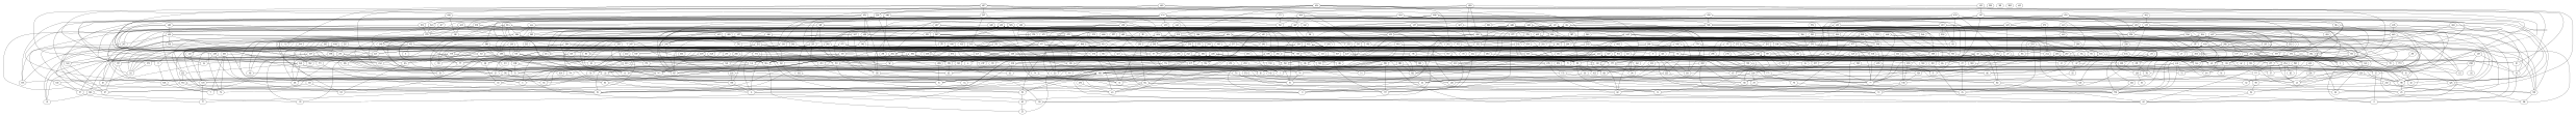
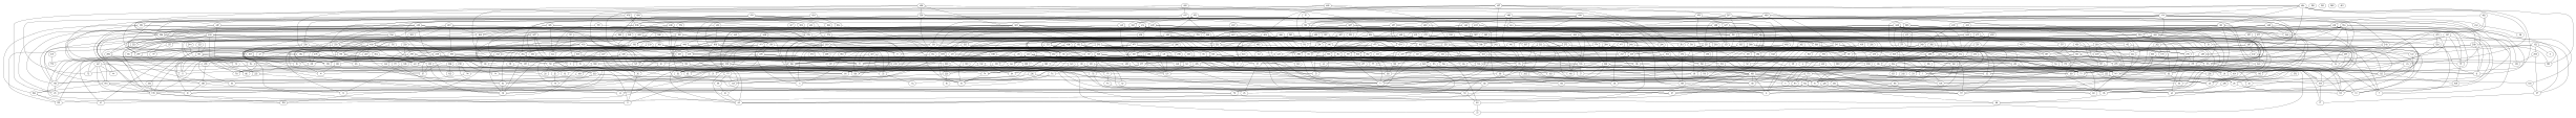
  graph {
    fontname=Montserrat
    node [fontname=Montserrat]
    edge [fontname=Montserrat]
    2
    0
    24
    13
    26
    19
    27
    25
    30
    18
    31
    36
    37
    17
    49
    16
    54
    53
    55
    29
    59
    40
    60
    33
    65
    66
    3
    32
    70
    71
    6
    23
    73
    74
    61
    76
    10
    77
    39
    56
    80
    81
    15
    22
    85
    11
    87
    4
    88
    14
    90
    91
    46
    92
    96
    1
    68
    99
    100
    102
    106
    57
    89
    108
    7
    109
    111
    112
    113
    114
    75
    115
    12
    103
    116
    21
    118
    119
    79
    120
    94
    122
    124
    101
    125
    43
    126
    127
    129
    95
    130
    131
    93
    132
    64
    133
    97
    135
    134
    137
    86
    138
    139
    140
    141
    51
    107
    142
    82
    143
    144
    145
    104
    146
    62
    147
    148
    150
    63
    152
    153
    154
    117
    155
    34
    42
    156
    157
    158
    8
    161
    162
    163
    159
    164
    165
    167
    168
    38
    58
    169
    171
    172
    173
    174
    175
    176
    136
    178
    180
    181
    151
    183
    184
    185
    166
    186
    41
    123
    187
    188
    258
    190
    191
    20
    192
    193
    194
    195
    98
    196
    84
    197
    198
    199
    200
    128
    201
    179
    202
    203
    205
    206
    189
    207
    208
    72
    209
    210
    211
    212
    149
    213
    214
    215
    216
    217
    218
    219
    220
    50
    221
    222
    223
    48
    67
    224
    225
    226
    35
    227
    228
    229
    230
    231
    78
    232
    233
    234
    235
    236
    238
    239
    240
    241
    242
    28
    243
    245
    246
    247
    248
    249
    250
    251
    252
    253
    45
    254
    83
    255
    257
    237
    259
    260
    261
    262
    170
    263
    264
    265
    266
    267
    268
    105
    269
    9
    270
    271
    272
    273
    274
    275
    276
    277
    278
    279
    280
    281
    282
    52
    283
    284
    285
    286
    287
    288
    289
    290
    291
    292
-   293
    294
    295
    296
    297
    298
    160
    299
    300
    244
    301
    302
    303
    304
    305
    306
    307
    308
    182
    309
    310
    311
    312
    313
    314
    315
    316
    317
    318
    319
    320
    321
    322
    323
    324
    325
    326
    327
    328
    47
    329
    330
    331
    333
    334
    335
    336
    337
    338
    339
    340
    341
    342
    343
    344
    345
    347
    348
    121
    349
    350
    351
    352
    354
    346
    355
    356
    357
    358
-   359
    360
    361
    362
    363
    364
    365
    366
    367
    368
    369
    370
    371
    372
    373
    374
    375
    376
    377
    378
    379
    380
    381
    382
    383
    384
    385
    386
    387
    388
    389
    390
    391
    256
    392
    353
    393
    394
    395
    396
    332
    397
    398
    399
    69
    400
    401
    402
    403
    404
    110
    405
    406
    177
    407
    408
    409
    410
    411
    412
    413
    414
    415
    416
    417
    418
    419
    420
    421
    422
    423
    424
    425
    426
    427
    428
    429
    430
    431
    432
    5
    433
    434
    435
    436
    437
    438
    439
    440
    441
    44
    442
    443
    444
    445
    446
    447
    448
    449
    450
    451
    452
    453
    454
    455
    456
    457
    458
    459
    460
    461
    462
    463
    464
    465
    466
    467
    468
    469
    470
    471
    472
    473
    474
    475
    476
    477
    478
    479
    480
    481
    482
    483
    484
    485
    486
    487
    488
    489
    490
    491
    492
    493
    494
    495
    496
    497
    498
    499
    2 -- 0
    24 -- 13
    26 -- 19
    27 -- 25
    30 -- 18
    31 -- 0
    36 -- 0
    37 -- 17
    49 -- 16
    54 -- 53
    55 -- 29
    59 -- 40
    60 -- 33
    65 -- 30
    66 -- 3
    66 -- 32
    70 -- 40
    71 -- 6
    71 -- 23
    73 -- 25
    74 -- 61
    76 -- 61
    76 -- 10
    77 -- 39
    77 -- 56
    80 -- 40
    81 -- 15
    81 -- 22
    85 -- 11
    87 -- 4
    88 -- 14
    90 -- 36
    91 -- 46
    92 -- 53
    96 -- 1
    96 -- 68
    99 -- 59
    100 -- 37
    102 -- 26
    102 -- 40
    106 -- 16
    106 -- 57
    106 -- 89
    108 -- 7
    109 -- 17
    111 -- 108
    112 -- 60
    113 -- 112
    114 -- 24
    114 -- 75
    115 -- 66
    115 -- 12
    115 -- 103
    116 -- 21
    118 -- 23
    119 -- 79
    120 -- 26
    120 -- 94
    122 -- 109
    124 -- 101
    125 -- 108
    125 -- 43
    126 -- 33
    126 -- 76
    127 -- 2
    127 -- 68
    129 -- 126
    129 -- 95
    130 -- 74
    131 -- 93
    132 -- 23
    132 -- 57
    132 -- 64
    133 -- 101
    133 -- 97
    135 -- 134
    137 -- 86
    138 -- 10
    138 -- 12
    139 -- 93
    140 -- 94
    141 -- 31
    141 -- 51
    141 -- 107
    142 -- 109
    142 -- 82
    143 -- 26
    144 -- 64
    145 -- 86
    145 -- 104
    146 -- 62
    147 -- 55
    147 -- 64
    148 -- 97
    150 -- 119
    150 -- 63
    152 -- 53
    152 -- 118
    153 -- 68
    154 -- 43
    154 -- 97
    154 -- 62
    154 -- 117
    155 -- 19
    155 -- 15
    155 -- 140
    155 -- 34
    155 -- 42
    156 -- 32
    156 -- 64
    156 -- 42
    157 -- 109
    157 -- 97
    158 -- 53
    158 -- 8
    161 -- 88
    161 -- 51
    161 -- 142
    162 -- 15
    163 -- 51
    163 -- 159
    164 -- 138
    165 -- 39
    167 -- 71
    167 -- 117
    168 -- 40
    168 -- 6
    168 -- 80
    168 -- 15
    168 -- 133
    168 -- 38
    168 -- 58
    169 -- 6
    171 -- 18
    172 -- 73
    173 -- 142
    174 -- 89
    174 -- 8
    175 -- 25
    176 -- 100
    176 -- 113
    176 -- 154
    176 -- 136
    178 -- 0
    178 -- 159
    180 -- 13
    181 -- 24
    181 -- 10
    181 -- 95
    181 -- 151
    183 -- 12
    184 -- 33
    184 -- 93
    185 -- 30
    185 -- 91
    185 -- 166
    186 -- 41
    186 -- 123
    187 -- 173
    188 -- 115
    188 -- 258
    258 -- 237
    190 -- 79
    190 -- 178
    190 -- 186
    191 -- 18
    191 -- 112
    191 -- 20
    192 -- 11
    192 -- 68
    193 -- 49
    193 -- 71
    193 -- 11
    194 -- 142
    194 -- 166
    195 -- 98
    196 -- 60
    196 -- 74
    196 -- 191
    196 -- 84
    197 -- 27
    197 -- 71
    197 -- 22
    197 -- 8
    198 -- 22
    198 -- 87
    198 -- 147
    199 -- 13
    199 -- 81
    199 -- 14
    199 -- 117
    200 -- 30
    200 -- 29
    200 -- 22
    200 -- 128
    201 -- 179
    202 -- 101
    202 -- 162
    203 -- 138
    205 -- 169
    206 -- 37
    206 -- 189
    207 -- 200
    208 -- 113
    208 -- 72
    209 -- 77
    209 -- 46
    209 -- 157
    209 -- 174
    210 -- 93
    210 -- 205
    211 -- 152
    212 -- 99
    212 -- 118
    212 -- 149
    213 -- 106
    213 -- 141
    214 -- 56
    215 -- 1
    215 -- 93
    216 -- 54
    216 -- 39
    216 -- 145
    216 -- 214
    217 -- 57
    217 -- 212
    218 -- 135
    218 -- 175
    218 -- 123
    218 -- 20
    219 -- 150
    219 -- 72
    220 -- 172
    220 -- 50
    221 -- 145
    221 -- 185
    222 -- 49
    222 -- 22
    222 -- 96
    223 -- 18
    223 -- 48
    223 -- 67
    224 -- 90
    224 -- 111
    224 -- 117
    225 -- 134
    225 -- 82
    225 -- 175
    226 -- 99
    226 -- 35
    227 -- 194
    227 -- 225
    228 -- 11
    228 -- 126
    228 -- 140
    228 -- 172
    228 -- 218
    228 -- 50
    229 -- 131
    229 -- 107
    229 -- 181
    229 -- 216
    230 -- 59
    230 -- 214
    231 -- 78
    232 -- 82
    232 -- 195
    233 -- 71
    233 -- 157
    234 -- 3
    234 -- 144
    234 -- 72
    235 -- 18
    235 -- 190
    236 -- 118
    236 -- 232
    238 -- 56
    238 -- 22
    238 -- 4
    238 -- 163
    238 -- 183
    239 -- 13
    239 -- 154
    239 -- 228
    240 -- 142
    241 -- 43
    241 -- 231
    242 -- 28
    243 -- 18
    243 -- 102
    243 -- 223
    243 -- 67
    245 -- 159
    245 -- 38
    245 -- 176
    245 -- 235
    246 -- 107
    246 -- 165
    246 -- 172
    247 -- 3
    247 -- 245
    248 -- 125
    248 -- 107
    248 -- 247
    249 -- 132
    249 -- 107
    249 -- 159
    249 -- 67
    250 -- 106
    250 -- 168
    251 -- 63
    251 -- 226
    251 -- 247
    252 -- 178
    253 -- 26
    253 -- 58
    253 -- 45
    254 -- 91
    254 -- 168
    254 -- 176
    254 -- 45
    254 -- 83
    255 -- 2
    255 -- 184
    255 -- 207
    257 -- 147
    257 -- 212
    257 -- 220
    259 -- 74
    259 -- 96
    259 -- 103
    259 -- 183
    260 -- 61
    260 -- 43
    260 -- 144
    261 -- 125
    261 -- 82
    261 -- 253
    262 -- 224
    262 -- 170
    263 -- 10
    263 -- 1
    263 -- 178
    263 -- 128
    264 -- 2
    264 -- 18
    264 -- 70
    264 -- 91
    264 -- 131
    264 -- 207
    265 -- 81
    265 -- 38
    265 -- 136
    265 -- 219
    266 -- 150
    267 -- 7
    267 -- 104
    267 -- 123
    267 -- 240
    268 -- 63
    268 -- 78
    268 -- 105
    269 -- 94
    269 -- 173
    269 -- 258
    269 -- 257
    269 -- 264
    269 -- 9
    270 -- 192
    271 -- 142
    271 -- 143
    271 -- 164
    272 -- 169
    272 -- 184
    272 -- 253
    273 -- 92
    274 -- 150
    274 -- 156
    274 -- 263
    275 -- 43
    275 -- 271
    276 -- 65
    276 -- 80
    276 -- 146
    276 -- 179
    276 -- 231
    277 -- 103
    277 -- 94
    277 -- 236
    278 -- 49
    278 -- 124
    278 -- 141
    278 -- 171
    278 -- 41
    279 -- 184
    279 -- 235
    279 -- 248
    280 -- 139
    280 -- 178
    281 -- 65
    281 -- 129
    282 -- 74
    282 -- 119
    282 -- 128
    282 -- 273
    282 -- 52
    283 -- 61
    283 -- 92
    284 -- 2
    284 -- 178
    285 -- 144
    285 -- 147
    285 -- 194
    285 -- 261
    286 -- 49
    286 -- 116
    286 -- 233
    287 -- 187
    287 -- 202
    287 -- 259
    288 -- 117
    288 -- 165
    288 -- 38
    288 -- 169
    288 -- 208
    288 -- 277
    289 -- 15
    290 -- 1
    290 -- 84
    290 -- 209
    291 -- 52
    292 -- 15
-   293 -- 168
-   293 -- 195
    294 -- 150
    294 -- 250
    295 -- 226
    296 -- 64
    296 -- 194
    297 -- 78
    298 -- 22
    298 -- 160
    299 -- 153
    299 -- 157
    299 -- 248
    299 -- 264
    300 -- 167
    300 -- 123
    300 -- 244
    301 -- 19
    301 -- 40
    301 -- 77
    301 -- 148
    302 -- 193
    303 -- 22
    303 -- 217
    303 -- 289
    304 -- 118
    304 -- 120
    305 -- 190
    305 -- 279
    305 -- 298
    306 -- 173
    306 -- 254
    306 -- 295
    307 -- 183
    307 -- 20
    308 -- 114
    308 -- 144
    308 -- 162
    308 -- 203
    308 -- 210
    308 -- 45
    308 -- 182
    309 -- 207
    309 -- 271
    309 -- 306
    310 -- 272
    311 -- 70
    311 -- 163
    311 -- 239
    312 -- 90
    312 -- 101
    312 -- 186
    312 -- 208
    313 -- 80
    313 -- 237
    313 -- 308
    314 -- 31
    314 -- 199
    315 -- 65
    315 -- 138
    315 -- 191
    315 -- 238
    316 -- 7
    316 -- 252
    316 -- 160
    316 -- 308
    317 -- 142
    317 -- 155
    317 -- 243
    318 -- 186
    318 -- 203
    318 -- 259
    318 -- 279
    319 -- 81
    319 -- 112
    319 -- 266
    319 -- 282
    320 -- 30
    320 -- 132
    320 -- 238
    320 -- 296
    320 -- 316
    321 -- 54
    321 -- 153
    321 -- 216
    322 -- 60
    322 -- 115
    322 -- 79
    322 -- 258
    322 -- 205
    323 -- 181
    324 -- 180
    324 -- 196
    324 -- 247
    324 -- 308
    325 -- 127
    325 -- 142
    325 -- 200
    326 -- 18
    326 -- 29
    326 -- 61
    326 -- 277
    327 -- 36
    327 -- 103
    327 -- 218
    328 -- 85
    328 -- 304
    328 -- 47
    329 -- 162
    329 -- 223
    329 -- 67
    329 -- 278
    330 -- 264
    330 -- 297
    331 -- 17
    331 -- 61
    331 -- 113
    331 -- 118
    331 -- 141
    333 -- 128
    333 -- 227
    333 -- 298
    334 -- 156
    335 -- 7
    335 -- 79
    335 -- 38
    335 -- 240
    336 -- 45
    337 -- 125
    337 -- 198
    338 -- 138
    338 -- 231
    338 -- 45
    338 -- 309
    339 -- 74
    339 -- 86
    340 -- 155
    340 -- 267
    341 -- 6
    341 -- 117
    341 -- 261
    341 -- 282
    341 -- 284
    342 -- 71
    342 -- 115
    342 -- 209
    343 -- 279
    343 -- 312
    344 -- 235
    345 -- 21
    345 -- 144
    345 -- 58
    347 -- 111
    347 -- 135
    347 -- 143
    347 -- 8
    347 -- 340
    348 -- 121
    349 -- 71
    349 -- 4
    349 -- 1
    349 -- 174
    349 -- 312
    350 -- 280
    351 -- 15
    351 -- 124
    351 -- 161
    351 -- 191
    351 -- 231
    351 -- 52
    352 -- 289
    352 -- 47
    354 -- 100
    354 -- 63
    354 -- 184
    354 -- 72
    354 -- 287
    354 -- 299
    354 -- 182
    354 -- 346
    356 -- 207
    356 -- 269
    357 -- 61
    357 -- 309
    358 -- 148
    358 -- 210
    358 -- 264
    358 -- 282
    358 -- 318
-   359 -- 25
-   359 -- 116
-   359 -- 82
    360 -- 3
    360 -- 168
    360 -- 221
    362 -- 68
    362 -- 192
    362 -- 261
    363 -- 208
    363 -- 220
    363 -- 227
    363 -- 273
    364 -- 137
    364 -- 156
    364 -- 196
    364 -- 254
    364 -- 294
    365 -- 213
    365 -- 245
    365 -- 284
    365 -- 291
    366 -- 207
    366 -- 271
    366 -- 330
    367 -- 136
    368 -- 146
    368 -- 163
    368 -- 232
    368 -- 362
    369 -- 12
    369 -- 195
    369 -- 260
    369 -- 326
    370 -- 26
    371 -- 122
    371 -- 127
    372 -- 244
    372 -- 320
    373 -- 87
    373 -- 153
    373 -- 38
    373 -- 193
    374 -- 88
    374 -- 245
    374 -- 246
    374 -- 368
    375 -- 4
    375 -- 52
    376 -- 320
    377 -- 117
    377 -- 254
    377 -- 287
    378 -- 13
    378 -- 130
    378 -- 172
    378 -- 166
    378 -- 72
    379 -- 295
    379 -- 300
    379 -- 310
    380 -- 49
    380 -- 6
    380 -- 80
    380 -- 143
    380 -- 104
    381 -- 40
    381 -- 10
    381 -- 58
    381 -- 271
    381 -- 303
    381 -- 313
    382 -- 300
    382 -- 369
    384 -- 77
    384 -- 87
    384 -- 171
    384 -- 187
    385 -- 43
    385 -- 173
    385 -- 234
    385 -- 352
    385 -- 366
    385 -- 371
    386 -- 6
    386 -- 166
    386 -- 379
    387 -- 180
    387 -- 197
    387 -- 218
    387 -- 48
    387 -- 240
    387 -- 288
    387 -- 292
    387 -- 313
    387 -- 373
    388 -- 39
    388 -- 81
    388 -- 227
    388 -- 275
    388 -- 331
    389 -- 27
    389 -- 8
    389 -- 288
    389 -- 182
    390 -- 32
    390 -- 226
    391 -- 96
    391 -- 331
    391 -- 365
    391 -- 388
    391 -- 256
    392 -- 275
    392 -- 353
    393 -- 198
    393 -- 298
    394 -- 137
    394 -- 163
    394 -- 190
    394 -- 195
    394 -- 330
    395 -- 109
    395 -- 95
    395 -- 139
    395 -- 163
    395 -- 194
    395 -- 230
    396 -- 23
    396 -- 193
    396 -- 9
    396 -- 382
    396 -- 332
    397 -- 30
    397 -- 129
    397 -- 34
    397 -- 363
    397 -- 385
    398 -- 96
    398 -- 41
    399 -- 92
    399 -- 115
    399 -- 174
    399 -- 198
    399 -- 350
    399 -- 69
    400 -- 97
    400 -- 349
    400 -- 377
    401 -- 96
    401 -- 106
    401 -- 107
    401 -- 324
    401 -- 341
    401 -- 345
    402 -- 75
    402 -- 210
    402 -- 78
    402 -- 282
    402 -- 307
    402 -- 326
    402 -- 378
    403 -- 108
    403 -- 51
    403 -- 198
    403 -- 281
    403 -- 399
    404 -- 132
    404 -- 161
    404 -- 149
    404 -- 365
    404 -- 110
    405 -- 31
    405 -- 112
    406 -- 56
    406 -- 92
    406 -- 114
    406 -- 193
    406 -- 239
    406 -- 177
    407 -- 36
    407 -- 99
    407 -- 268
    408 -- 92
    408 -- 148
    408 -- 166
    408 -- 41
    408 -- 303
    408 -- 398
    409 -- 49
    409 -- 87
    409 -- 62
    409 -- 234
    409 -- 249
    409 -- 47
    409 -- 177
    411 -- 27
    411 -- 21
    411 -- 107
    411 -- 62
    411 -- 153
    411 -- 164
    411 -- 184
    411 -- 84
    411 -- 189
    411 -- 295
    412 -- 58
    412 -- 224
    412 -- 411
    413 -- 80
    413 -- 224
    413 -- 170
    414 -- 13
    414 -- 36
    414 -- 40
    414 -- 61
    414 -- 34
    414 -- 263
    414 -- 271
    414 -- 352
    414 -- 357
    415 -- 94
    415 -- 175
    415 -- 184
    416 -- 168
    416 -- 197
    417 -- 279
    418 -- 156
    419 -- 115
    419 -- 178
    419 -- 149
    420 -- 2
    420 -- 89
    420 -- 146
    420 -- 154
    420 -- 225
    420 -- 237
    421 -- 71
    421 -- 135
    421 -- 258
    421 -- 50
    421 -- 259
    421 -- 278
    421 -- 297
    422 -- 178
    422 -- 224
    422 -- 279
    423 -- 115
    423 -- 141
    424 -- 111
    424 -- 152
    424 -- 242
    424 -- 246
    424 -- 290
    424 -- 330
    424 -- 340
    424 -- 351
    424 -- 389
    424 -- 400
    425 -- 25
    425 -- 98
    426 -- 187
    426 -- 259
    427 -- 102
    427 -- 72
    427 -- 251
    427 -- 331
    427 -- 401
    428 -- 106
    428 -- 127
    428 -- 174
    428 -- 319
    428 -- 356
    428 -- 418
    429 -- 169
    429 -- 171
    429 -- 334
    429 -- 396
    430 -- 130
    430 -- 131
    430 -- 167
    430 -- 180
    430 -- 187
    430 -- 423
    431 -- 87
    431 -- 277
    431 -- 290
    432 -- 37
    432 -- 122
    432 -- 145
    432 -- 206
    432 -- 5
    433 -- 90
    433 -- 82
    433 -- 189
    433 -- 45
    433 -- 338
    433 -- 377
    434 -- 362
    435 -- 139
    435 -- 220
    435 -- 298
    435 -- 244
    435 -- 366
    436 -- 118
    436 -- 346
    436 -- 368
    437 -- 126
    437 -- 227
    437 -- 288
    437 -- 333
    437 -- 350
    437 -- 374
    438 -- 31
    438 -- 49
    438 -- 112
    438 -- 86
    438 -- 166
    438 -- 276
    438 -- 327
    438 -- 338
    439 -- 13
    439 -- 133
    439 -- 248
    439 -- 378
    440 -- 22
    440 -- 151
    440 -- 248
    440 -- 255
    440 -- 325
    440 -- 365
    441 -- 75
    441 -- 178
    441 -- 190
    441 -- 98
    441 -- 44
    442 -- 85
    442 -- 286
    443 -- 188
    443 -- 217
    443 -- 442
    444 -- 280
    444 -- 283
    444 -- 288
    444 -- 299
    445 -- 115
    445 -- 63
    445 -- 317
    445 -- 390
    446 -- 143
    446 -- 391
    446 -- 405
    446 -- 439
    447 -- 102
    447 -- 188
    447 -- 284
    447 -- 364
    447 -- 396
    448 -- 59
    448 -- 115
    448 -- 64
    448 -- 300
    449 -- 109
    449 -- 79
    449 -- 139
    449 -- 146
    449 -- 38
    449 -- 257
    449 -- 395
    450 -- 162
    450 -- 216
    450 -- 310
    451 -- 6
    451 -- 89
    451 -- 7
    451 -- 195
    451 -- 274
    451 -- 336
    451 -- 350
    451 -- 391
    451 -- 399
    452 -- 23
    452 -- 161
    452 -- 447
    453 -- 92
    453 -- 118
    453 -- 147
    453 -- 243
    453 -- 430
    454 -- 36
    454 -- 124
    454 -- 45
    454 -- 262
    454 -- 182
    454 -- 380
    454 -- 424
    454 -- 451
    455 -- 27
    455 -- 72
    455 -- 301
    455 -- 409
    455 -- 44
    456 -- 155
    456 -- 257
    456 -- 275
    457 -- 97
    457 -- 157
    457 -- 161
    457 -- 226
    457 -- 430
    457 -- 434
    458 -- 90
    458 -- 294
    458 -- 358
    458 -- 406
    458 -- 430
    459 -- 37
    459 -- 158
    459 -- 247
    459 -- 121
    459 -- 363
    459 -- 367
    460 -- 19
    460 -- 153
-   460 -- 293
    460 -- 348
    460 -- 362
    461 -- 57
    461 -- 336
    462 -- 22
    462 -- 125
    462 -- 217
    462 -- 277
    462 -- 425
    463 -- 19
    463 -- 269
    463 -- 309
    463 -- 352
    464 -- 50
    464 -- 253
    464 -- 45
    464 -- 275
    464 -- 333
    464 -- 344
    465 -- 49
    465 -- 245
    465 -- 341
    465 -- 358
    466 -- 139
    466 -- 147
    466 -- 149
    466 -- 67
    466 -- 390
    467 -- 0
    467 -- 70
    467 -- 9
    467 -- 339
    467 -- 409
    468 -- 91
    468 -- 129
    468 -- 128
    468 -- 346
    468 -- 399
    468 -- 423
    469 -- 54
    469 -- 101
    469 -- 339
    470 -- 71
    470 -- 139
    470 -- 136
    470 -- 343
    470 -- 365
    470 -- 455
    470 -- 469
    471 -- 101
    471 -- 260
    471 -- 351
    471 -- 413
    472 -- 11
    472 -- 14
    472 -- 122
    472 -- 301
    472 -- 331
    473 -- 6
    473 -- 246
    473 -- 275
    473 -- 303
    473 -- 342
    473 -- 345
    473 -- 110
    474 -- 197
    474 -- 297
    474 -- 328
    474 -- 338
    474 -- 386
    474 -- 428
    475 -- 19
    475 -- 158
    475 -- 352
    476 -- 43
    477 -- 143
    477 -- 184
    477 -- 98
    477 -- 303
    477 -- 405
    478 -- 10
    478 -- 75
    478 -- 135
    478 -- 279
    478 -- 396
    479 -- 150
    479 -- 257
    479 -- 69
    479 -- 427
    479 -- 462
    480 -- 234
    480 -- 260
    480 -- 473
    481 -- 114
    481 -- 135
    481 -- 151
    481 -- 338
    481 -- 351
    482 -- 360
    482 -- 421
    482 -- 440
    483 -- 166
    483 -- 241
    483 -- 362
    484 -- 126
    484 -- 184
    484 -- 260
    484 -- 434
    485 -- 111
    485 -- 51
    485 -- 251
    485 -- 332
    485 -- 459
    486 -- 115
    486 -- 144
    486 -- 181
    486 -- 272
    486 -- 291
    486 -- 444
    487 -- 24
    487 -- 289
    487 -- 378
    487 -- 387
    487 -- 332
    488 -- 147
    488 -- 234
    488 -- 255
    488 -- 306
    488 -- 380
    488 -- 463
    488 -- 464
    488 -- 471
    489 -- 22
    489 -- 8
    489 -- 282
    489 -- 160
    489 -- 343
    489 -- 425
    490 -- 14
    490 -- 147
    490 -- 302
    490 -- 366
    490 -- 395
    490 -- 69
    490 -- 409
    491 -- 125
    491 -- 9
    492 -- 91
    492 -- 34
    492 -- 433
    493 -- 107
    493 -- 167
    493 -- 184
    493 -- 188
    493 -- 220
    493 -- 257
    493 -- 283
    493 -- 367
    493 -- 449
    493 -- 453
    494 -- 18
    494 -- 89
    494 -- 152
    494 -- 195
    494 -- 416
    494 -- 437
    495 -- 46
    495 -- 163
    495 -- 445
    496 -- 107
    496 -- 162
    496 -- 48
    496 -- 313
    496 -- 392
    497 -- 191
    497 -- 250
    497 -- 273
    497 -- 342
    497 -- 397
    497 -- 404
    497 -- 110
    498 -- 3
    498 -- 77
    498 -- 50
    498 -- 239
    498 -- 297
    498 -- 307
    498 -- 453
    499 -- 281
    499 -- 305
    499 -- 356
  }
